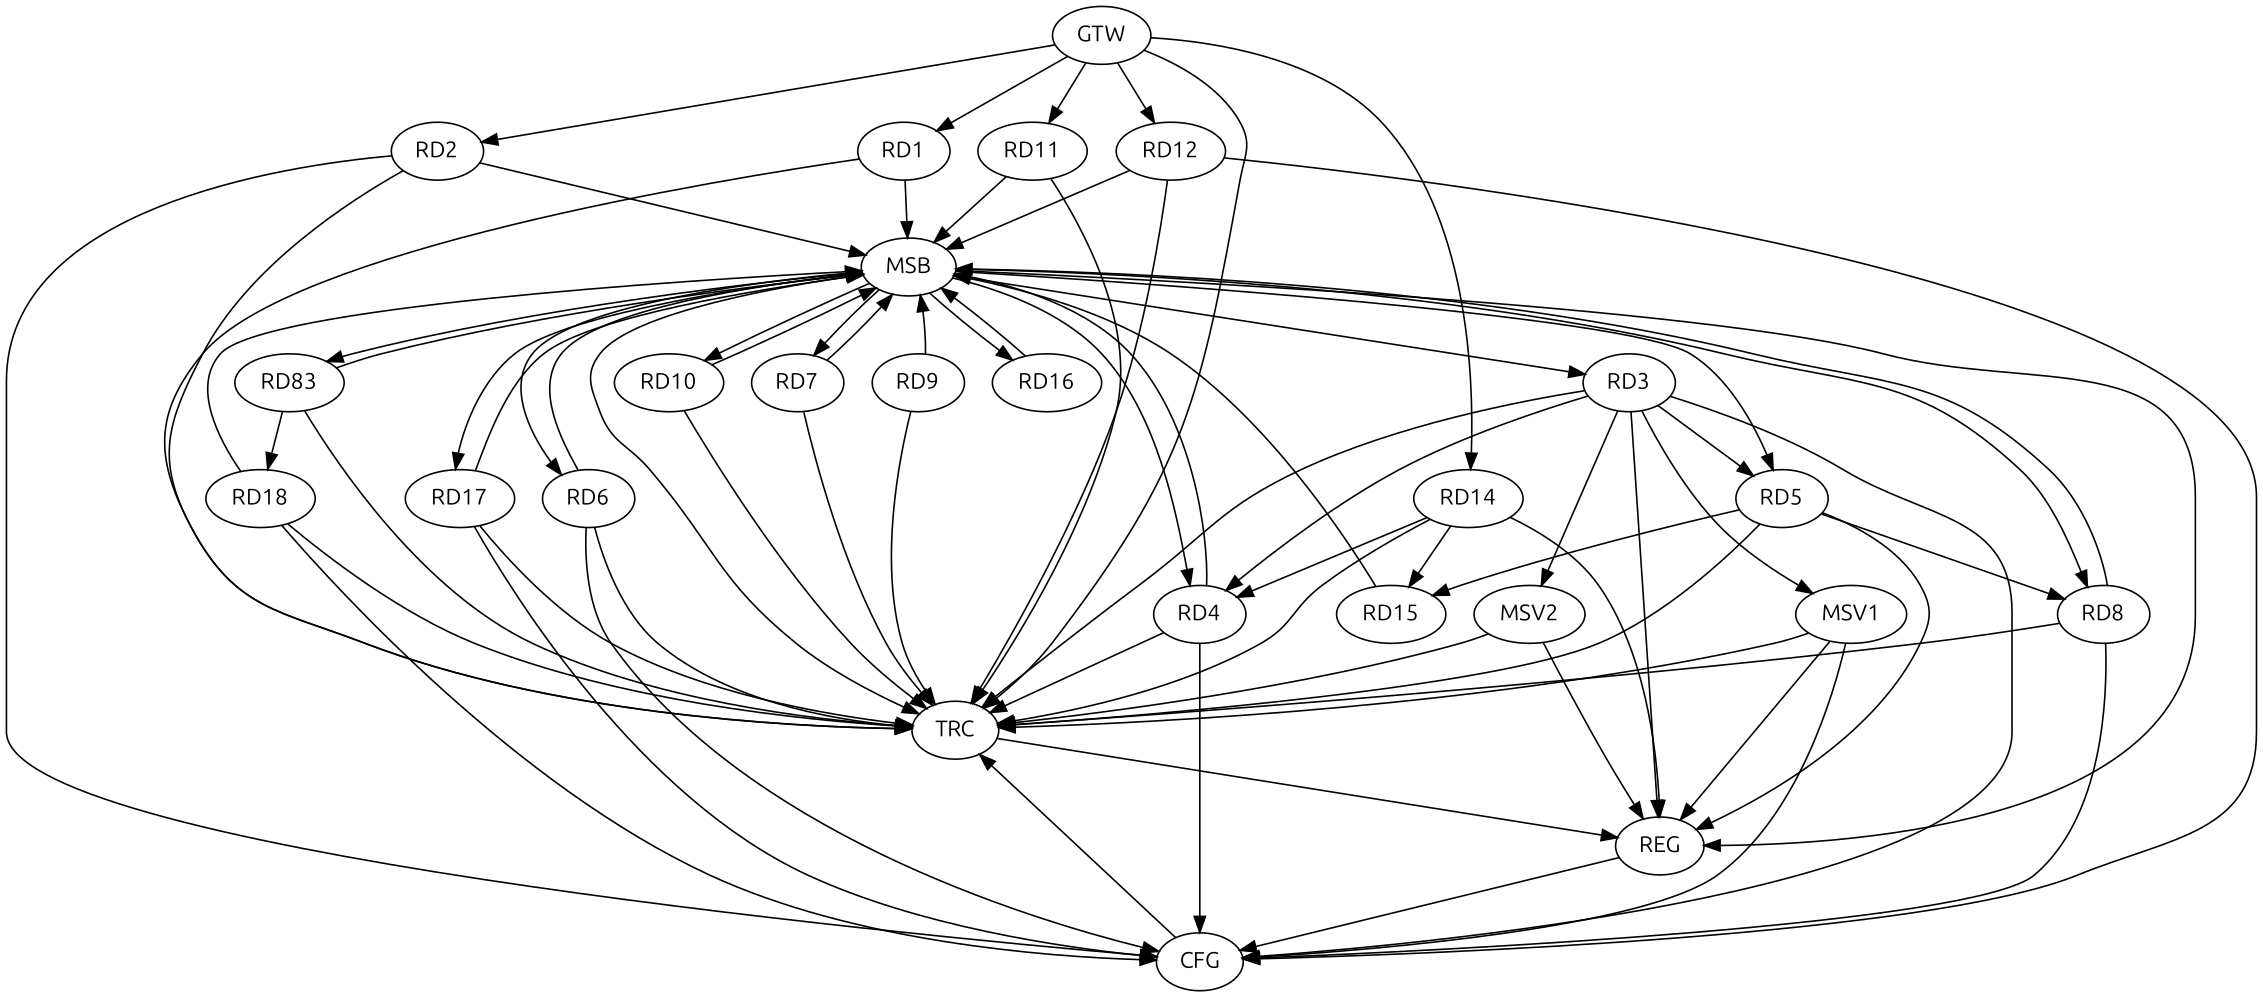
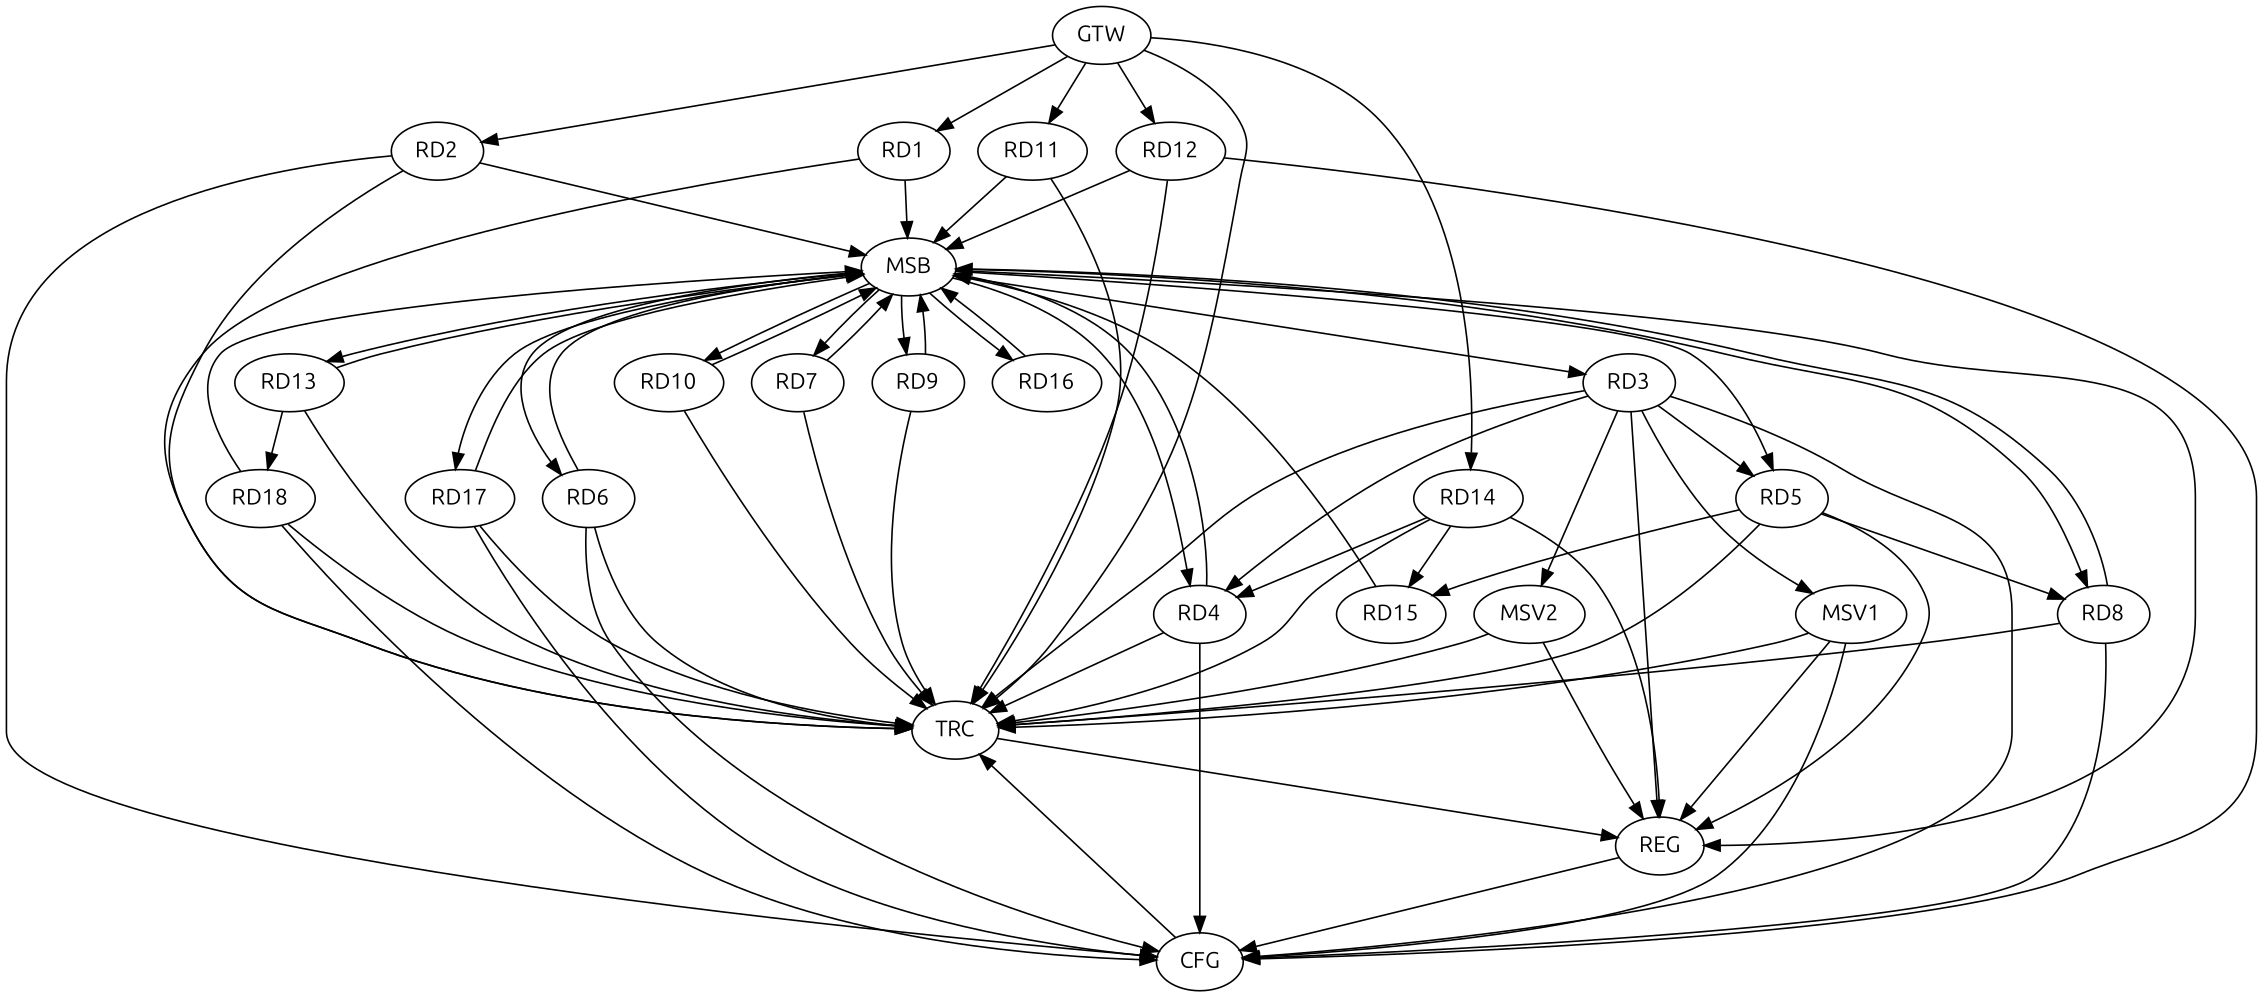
  strict digraph {
    fontname=Ubuntu
    node [fontname=Ubuntu]
    edge [fontname=Ubuntu]
    n1 [label=RD1]
    n2 [label=MSB]
    n3 [label=TRC]
    n4 [label=RD3]
    n5 [label=RD4]
    n6 [label=RD5]
    n7 [label=REG]
    n8 [label=RD8]
    n9 [label=RD6]
    n10 [label=RD7]
    n11 [label=RD9]
    n12 [label=RD10]
-   n13 [label=RD83]
+   n13 [label=RD13]
    n14 [label=RD16]
    n15 [label=RD17]
    n16 [label=RD2]
    n17 [label=CFG]
    n18 [label=MSV1]
    n19 [label=MSV2]
    n20 [label=RD15]
    n21 [label=RD11]
    n22 [label=RD12]
    n23 [label=RD18]
    n24 [label=RD14]
    n25 [label=GTW]
    n1 -> n2
    n1 -> n3
    n2 -> n4
    n2 -> n5
    n2 -> n6
    n2 -> n7
    n2 -> n8
    n2 -> n9
    n2 -> n10
-   n2 -> n3
+   n2 -> n11
    n2 -> n12
    n2 -> n13
    n2 -> n14
    n2 -> n15
    n3 -> n7
    n4 -> n3
    n4 -> n5
    n4 -> n6
    n4 -> n7
    n4 -> n17
    n4 -> n18
    n4 -> n19
    n5 -> n2
    n5 -> n3
    n5 -> n17
    n6 -> n3
    n6 -> n7
    n6 -> n8
    n6 -> n20
    n7 -> n17
    n8 -> n2
    n8 -> n3
    n8 -> n17
    n9 -> n2
    n9 -> n3
    n9 -> n17
    n10 -> n2
    n10 -> n3
    n11 -> n2
    n11 -> n3
    n12 -> n2
    n12 -> n3
    n13 -> n2
    n13 -> n3
    n13 -> n23
    n14 -> n2
    n15 -> n2
    n15 -> n3
    n15 -> n17
    n16 -> n2
    n16 -> n3
    n16 -> n17
    n17 -> n3
    n18 -> n3
    n18 -> n7
    n18 -> n17
    n19 -> n3
    n19 -> n7
    n20 -> n2
    n21 -> n2
    n21 -> n3
    n22 -> n2
    n22 -> n3
    n22 -> n17
    n23 -> n2
    n23 -> n3
    n23 -> n17
    n24 -> n3
    n24 -> n5
    n24 -> n7
    n24 -> n20
    n25 -> n1
    n25 -> n3
    n25 -> n16
    n25 -> n21
    n25 -> n22
    n25 -> n24
  }
